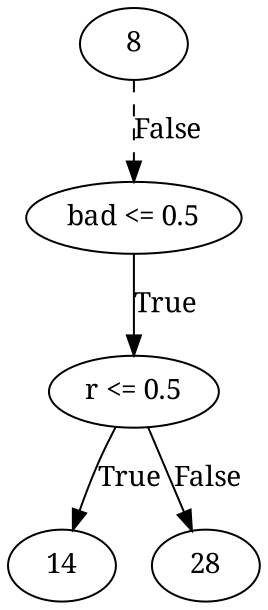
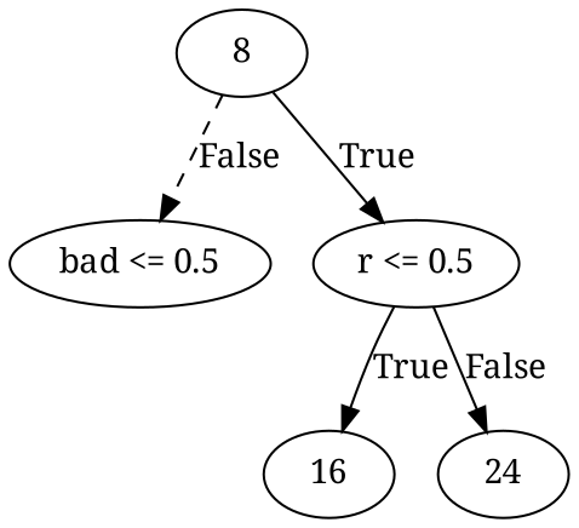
  digraph {
    fontname="Noto Serif"
    node [fontname="Noto Serif"]
    edge [fontname="Noto Serif"]
    n1 [label="bad <= 0.5"]
    n2 [label="r <= 0.5"]
-   n3 [label=14]
-   n4 [label=28]
+   n3 [label=16]
+   n4 [label=24]
    n5 [label=8]
-   n1 -> n2 [label=True]
+   n5 -> n2 [label=True]
    n2 -> n3 [label=True]
    n2 -> n4 [label=False style=solid]
    n5 -> n1 [label=False style=dashed]
  }
